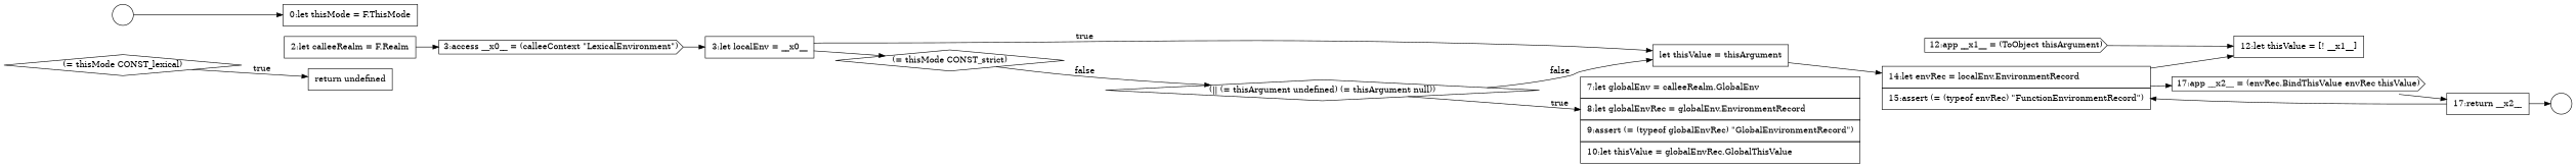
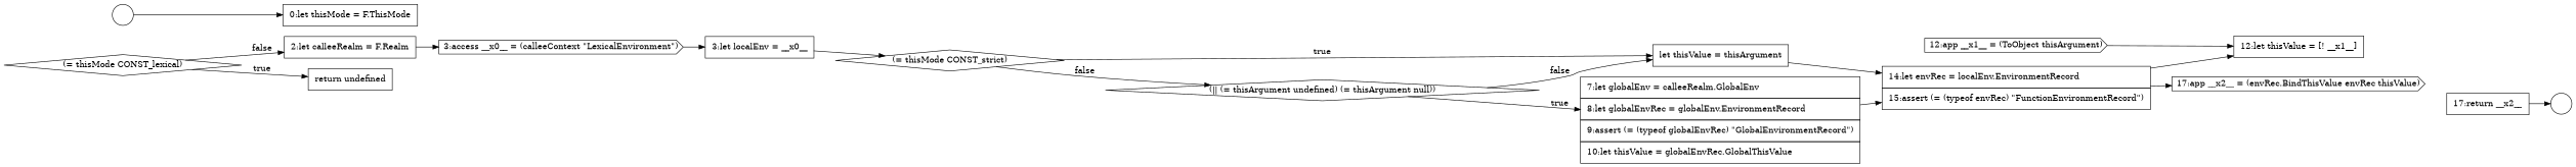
  digraph {
    rankdir=LR
    node [color=black fillcolor=white shape=none style=filled margin=0]
    edge [color=black]
    n1 [label=<<font color="black">12:app __x1__ = (ToObject thisArgument)</font>> shape=cds margin=""]
    n2 [label=<<font color="black">     <table border="0" cellborder="1" cellspacing="0" cellpadding="10">       <tr><td align="left">12:let thisValue = [! __x1__]</td></tr>     </table>   </font>>]
    n3 [label=<<font color="black">     <table border="0" cellborder="1" cellspacing="0" cellpadding="10">       <tr><td align="left">0:let thisMode = F.ThisMode</td></tr>     </table>   </font>>]
    n4 [label=<<font color="black">(= thisMode CONST_lexical)</font>> shape=diamond margin=""]
    n5 [label=<<font color="black">     <table border="0" cellborder="1" cellspacing="0" cellpadding="10">       <tr><td align="left">2:let calleeRealm = F.Realm</td></tr>     </table>   </font>>]
    n6 [label=<<font color="black">     <table border="0" cellborder="1" cellspacing="0" cellpadding="10">       <tr><td align="left">return undefined</td></tr>     </table>   </font>>]
    n7 [label=<<font color="black">     <table border="0" cellborder="1" cellspacing="0" cellpadding="10">       <tr><td align="left">let thisValue = thisArgument</td></tr>     </table>   </font>>]
    n8 [label=<<font color="black">     <table border="0" cellborder="1" cellspacing="0" cellpadding="10">       <tr><td align="left">14:let envRec = localEnv.EnvironmentRecord</td></tr>       <tr><td align="left">15:assert (= (typeof envRec) &quot;FunctionEnvironmentRecord&quot;)</td></tr>     </table>   </font>>]
    n9 [label=<<font color="black">17:app __x2__ = (envRec.BindThisValue envRec thisValue)</font>> shape=cds margin=""]
    n10 [label=<<font color="black">3:access __x0__ = (calleeContext &quot;LexicalEnvironment&quot;)</font>> shape=cds margin=""]
    n11 [label=<<font color="black">     <table border="0" cellborder="1" cellspacing="0" cellpadding="10">       <tr><td align="left">3:let localEnv = __x0__</td></tr>     </table>   </font>>]
    n12 [label=<<font color="black">(= thisMode CONST_strict)</font>> shape=diamond margin=""]
    n13 [label=<<font color="black">(|| (= thisArgument undefined) (= thisArgument null))</font>> shape=diamond margin=""]
    n14 [label=<<font color="black">     <table border="0" cellborder="1" cellspacing="0" cellpadding="10">       <tr><td align="left">7:let globalEnv = calleeRealm.GlobalEnv</td></tr>       <tr><td align="left">8:let globalEnvRec = globalEnv.EnvironmentRecord</td></tr>       <tr><td align="left">9:assert (= (typeof globalEnvRec) &quot;GlobalEnvironmentRecord&quot;)</td></tr>       <tr><td align="left">10:let thisValue = globalEnvRec.GlobalThisValue</td></tr>     </table>   </font>>]
    n15 [label=" " shape=circle margin=""]
    n16 [label=<<font color="black">     <table border="0" cellborder="1" cellspacing="0" cellpadding="10">       <tr><td align="left">17:return __x2__</td></tr>     </table>   </font>>]
    n17 [label=" " shape=circle margin=""]
    n1 -> n2
+   n4 -> n5 [label=<<font color="black">false</font>>]
    n4 -> n6 [label=<<font color="black">true</font>>]
    n5 -> n10
    n7 -> n8
    n8 -> n2
    n8 -> n9
-   n9 -> n16
    n10 -> n11
    n11 -> n12
-   n11 -> n7 [label=<<font color="black">true</font>>]
+   n12 -> n7 [label=<<font color="black">true</font>>]
    n12 -> n13 [label=<<font color="black">false</font>>]
    n13 -> n7 [label=<<font color="black">false</font>>]
    n13 -> n14 [label=<<font color="black">true</font>>]
-   n16 -> n8
+   n14 -> n8
    n15 -> n3
    n16 -> n17
  }
